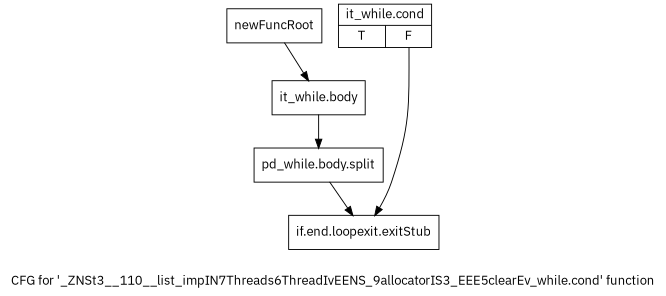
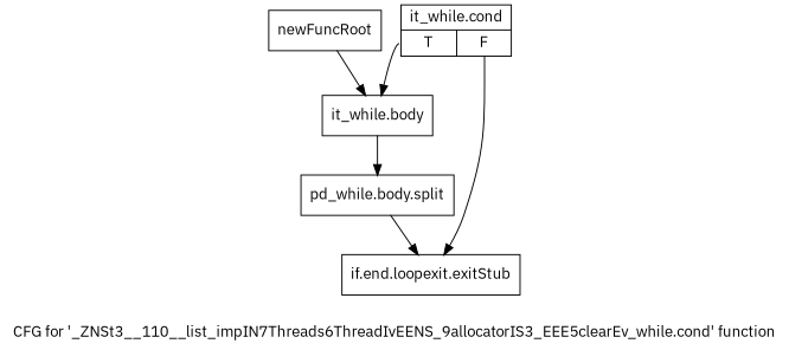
  digraph {
    fontname="IBM Plex Sans"
    label="CFG for '_ZNSt3__110__list_impIN7Threads6ThreadIvEENS_9allocatorIS3_EEE5clearEv_while.cond' function"
    node [fontname="IBM Plex Sans" shape=record]
    edge [fontname="IBM Plex Sans"]
    n1 [label="{newFuncRoot}"]
    n2 [label="{it_while.body}"]
    n3 [label="{it_while.cond|{<s0>T|<s1>F}}"]
    n4 [label="{if.end.loopexit.exitStub}"]
    n5 [label="{pd_while.body.split}"]
    n1 -> n2
    n2 -> n5
+   n3 -> n2 [tailport=s0]
    n3 -> n4 [tailport=s1]
    n5 -> n4
  }
